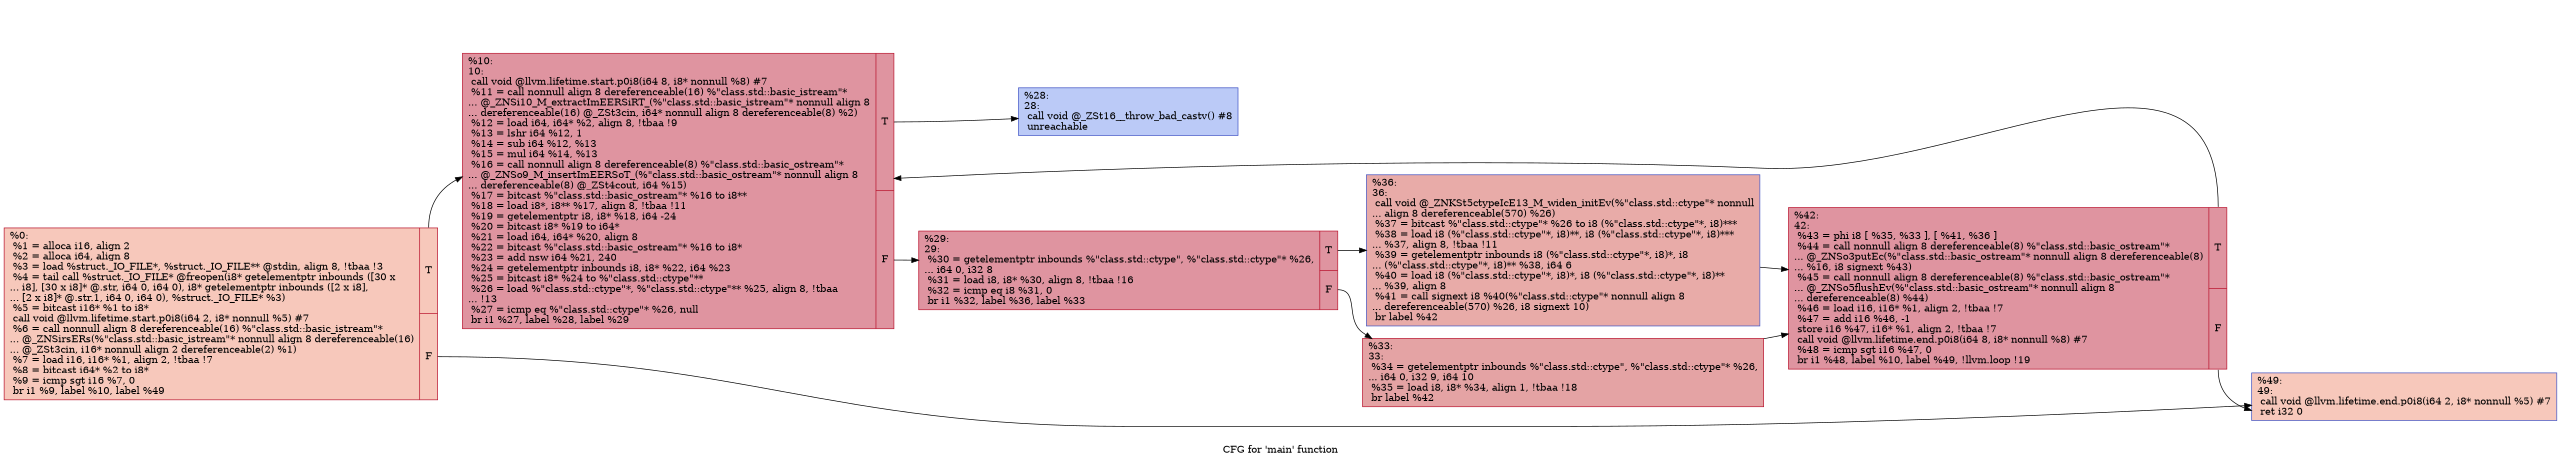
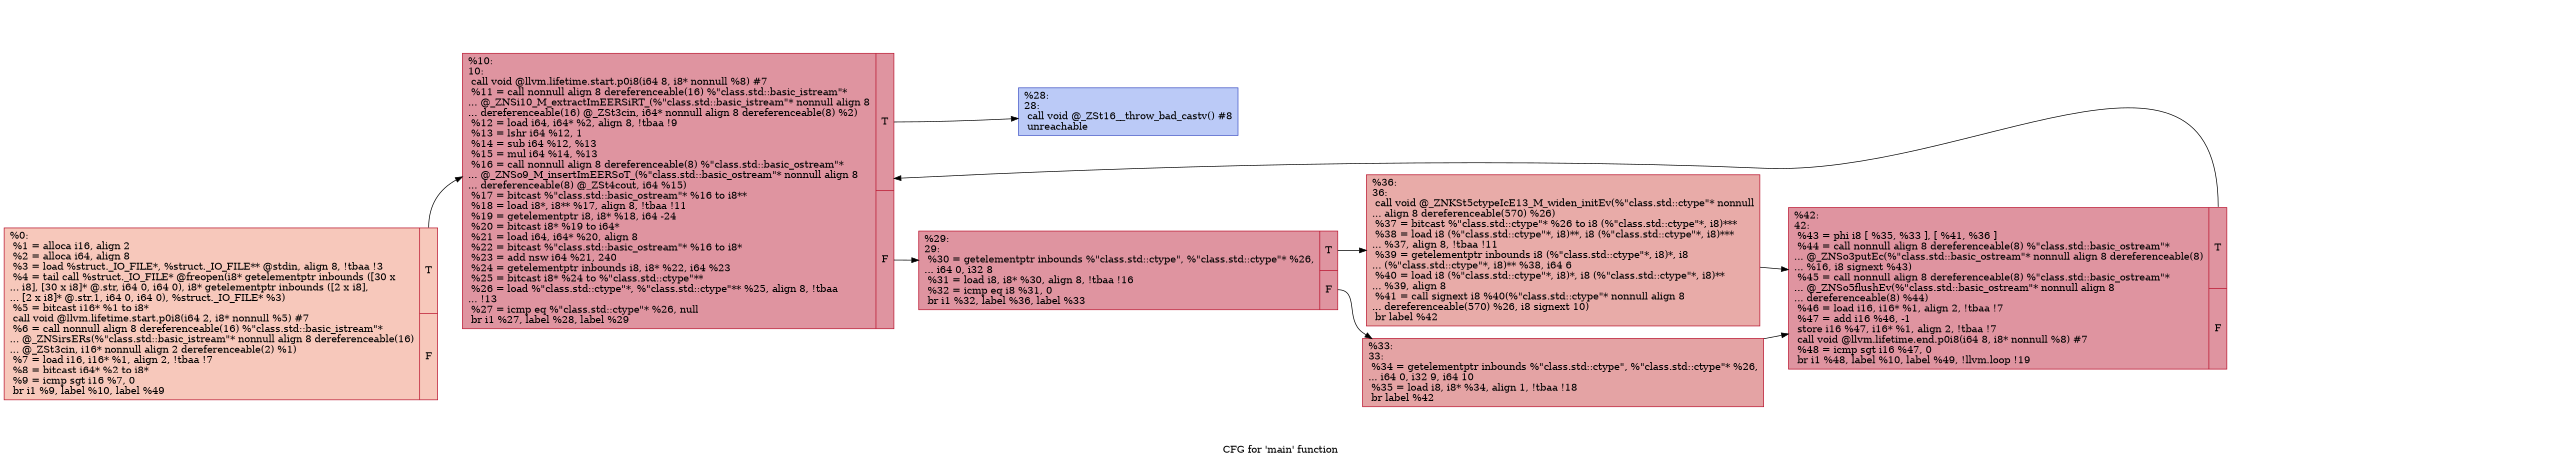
  digraph {
    label="CFG for 'main' function"
    rankdir=LR
    node [color="#b70d28ff" fillcolor="#b70d2870" shape=record style=filled]
    edge [tailport=s0]
    n1 [fillcolor="#ed836670" label="{%0:\l  %1 = alloca i16, align 2\l  %2 = alloca i64, align 8\l  %3 = load %struct._IO_FILE*, %struct._IO_FILE** @stdin, align 8, !tbaa !3\l  %4 = tail call %struct._IO_FILE* @freopen(i8* getelementptr inbounds ([30 x\l... i8], [30 x i8]* @.str, i64 0, i64 0), i8* getelementptr inbounds ([2 x i8],\l... [2 x i8]* @.str.1, i64 0, i64 0), %struct._IO_FILE* %3)\l  %5 = bitcast i16* %1 to i8*\l  call void @llvm.lifetime.start.p0i8(i64 2, i8* nonnull %5) #7\l  %6 = call nonnull align 8 dereferenceable(16) %\"class.std::basic_istream\"*\l... @_ZNSirsERs(%\"class.std::basic_istream\"* nonnull align 8 dereferenceable(16)\l... @_ZSt3cin, i16* nonnull align 2 dereferenceable(2) %1)\l  %7 = load i16, i16* %1, align 2, !tbaa !7\l  %8 = bitcast i64* %2 to i8*\l  %9 = icmp sgt i16 %7, 0\l  br i1 %9, label %10, label %49\l|{<s0>T|<s1>F}}"]
    n2 [label="{%10:\l10:                                               \l  call void @llvm.lifetime.start.p0i8(i64 8, i8* nonnull %8) #7\l  %11 = call nonnull align 8 dereferenceable(16) %\"class.std::basic_istream\"*\l... @_ZNSi10_M_extractImEERSiRT_(%\"class.std::basic_istream\"* nonnull align 8\l... dereferenceable(16) @_ZSt3cin, i64* nonnull align 8 dereferenceable(8) %2)\l  %12 = load i64, i64* %2, align 8, !tbaa !9\l  %13 = lshr i64 %12, 1\l  %14 = sub i64 %12, %13\l  %15 = mul i64 %14, %13\l  %16 = call nonnull align 8 dereferenceable(8) %\"class.std::basic_ostream\"*\l... @_ZNSo9_M_insertImEERSoT_(%\"class.std::basic_ostream\"* nonnull align 8\l... dereferenceable(8) @_ZSt4cout, i64 %15)\l  %17 = bitcast %\"class.std::basic_ostream\"* %16 to i8**\l  %18 = load i8*, i8** %17, align 8, !tbaa !11\l  %19 = getelementptr i8, i8* %18, i64 -24\l  %20 = bitcast i8* %19 to i64*\l  %21 = load i64, i64* %20, align 8\l  %22 = bitcast %\"class.std::basic_ostream\"* %16 to i8*\l  %23 = add nsw i64 %21, 240\l  %24 = getelementptr inbounds i8, i8* %22, i64 %23\l  %25 = bitcast i8* %24 to %\"class.std::ctype\"**\l  %26 = load %\"class.std::ctype\"*, %\"class.std::ctype\"** %25, align 8, !tbaa\l... !13\l  %27 = icmp eq %\"class.std::ctype\"* %26, null\l  br i1 %27, label %28, label %29\l|{<s0>T|<s1>F}}"]
-   n3 [color="#3d50c3ff" fillcolor="#ed836670" label="{%49:\l49:                                               \l  call void @llvm.lifetime.end.p0i8(i64 2, i8* nonnull %5) #7\l  ret i32 0\l}"]
    n4 [color="#3d50c3ff" fillcolor="#6687ed70" label="{%28:\l28:                                               \l  call void @_ZSt16__throw_bad_castv() #8\l  unreachable\l}"]
    n5 [label="{%29:\l29:                                               \l  %30 = getelementptr inbounds %\"class.std::ctype\", %\"class.std::ctype\"* %26,\l... i64 0, i32 8\l  %31 = load i8, i8* %30, align 8, !tbaa !16\l  %32 = icmp eq i8 %31, 0\l  br i1 %32, label %36, label %33\l|{<s0>T|<s1>F}}"]
-   n6 [color="#3d50c3ff" fillcolor="#cc403a70" label="{%36:\l36:                                               \l  call void @_ZNKSt5ctypeIcE13_M_widen_initEv(%\"class.std::ctype\"* nonnull\l... align 8 dereferenceable(570) %26)\l  %37 = bitcast %\"class.std::ctype\"* %26 to i8 (%\"class.std::ctype\"*, i8)***\l  %38 = load i8 (%\"class.std::ctype\"*, i8)**, i8 (%\"class.std::ctype\"*, i8)***\l... %37, align 8, !tbaa !11\l  %39 = getelementptr inbounds i8 (%\"class.std::ctype\"*, i8)*, i8\l... (%\"class.std::ctype\"*, i8)** %38, i64 6\l  %40 = load i8 (%\"class.std::ctype\"*, i8)*, i8 (%\"class.std::ctype\"*, i8)**\l... %39, align 8\l  %41 = call signext i8 %40(%\"class.std::ctype\"* nonnull align 8\l... dereferenceable(570) %26, i8 signext 10)\l  br label %42\l}"]
+   n6 [fillcolor="#cc403a70" label="{%36:\l36:                                               \l  call void @_ZNKSt5ctypeIcE13_M_widen_initEv(%\"class.std::ctype\"* nonnull\l... align 8 dereferenceable(570) %26)\l  %37 = bitcast %\"class.std::ctype\"* %26 to i8 (%\"class.std::ctype\"*, i8)***\l  %38 = load i8 (%\"class.std::ctype\"*, i8)**, i8 (%\"class.std::ctype\"*, i8)***\l... %37, align 8, !tbaa !11\l  %39 = getelementptr inbounds i8 (%\"class.std::ctype\"*, i8)*, i8\l... (%\"class.std::ctype\"*, i8)** %38, i64 6\l  %40 = load i8 (%\"class.std::ctype\"*, i8)*, i8 (%\"class.std::ctype\"*, i8)**\l... %39, align 8\l  %41 = call signext i8 %40(%\"class.std::ctype\"* nonnull align 8\l... dereferenceable(570) %26, i8 signext 10)\l  br label %42\l}"]
    n7 [fillcolor="#c32e3170" label="{%33:\l33:                                               \l  %34 = getelementptr inbounds %\"class.std::ctype\", %\"class.std::ctype\"* %26,\l... i64 0, i32 9, i64 10\l  %35 = load i8, i8* %34, align 1, !tbaa !18\l  br label %42\l}"]
    n8 [label="{%42:\l42:                                               \l  %43 = phi i8 [ %35, %33 ], [ %41, %36 ]\l  %44 = call nonnull align 8 dereferenceable(8) %\"class.std::basic_ostream\"*\l... @_ZNSo3putEc(%\"class.std::basic_ostream\"* nonnull align 8 dereferenceable(8)\l... %16, i8 signext %43)\l  %45 = call nonnull align 8 dereferenceable(8) %\"class.std::basic_ostream\"*\l... @_ZNSo5flushEv(%\"class.std::basic_ostream\"* nonnull align 8\l... dereferenceable(8) %44)\l  %46 = load i16, i16* %1, align 2, !tbaa !7\l  %47 = add i16 %46, -1\l  store i16 %47, i16* %1, align 2, !tbaa !7\l  call void @llvm.lifetime.end.p0i8(i64 8, i8* nonnull %8) #7\l  %48 = icmp sgt i16 %47, 0\l  br i1 %48, label %10, label %49, !llvm.loop !19\l|{<s0>T|<s1>F}}"]
    n1 -> n2
-   n1 -> n3 [tailport=s1]
    n2 -> n4
    n2 -> n5 [tailport=s1]
    n5 -> n6
    n5 -> n7 [tailport=s1]
    n6 -> n8
    n7 -> n8
    n8 -> n2
-   n8 -> n3 [tailport=s1]
  }
